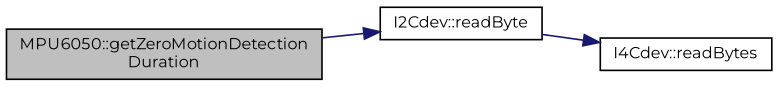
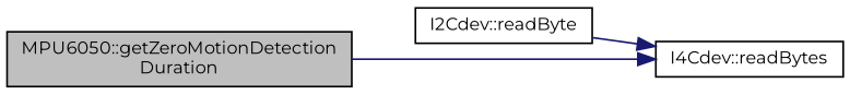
  digraph {
    fontname=Montserrat
    rankdir=LR
    node [color=black fillcolor=white fontname=Montserrat fontsize=10 shape=record style=filled]
    edge [color=midnightblue fontname=Montserrat fontsize=10 labelfontname=Helvetica labelfontsize=10 style=solid]
    n1 [fillcolor=grey75 fontcolor=black height=0.2 label="MPU6050::getZeroMotionDetection\lDuration" width=0.4]
    n2 [height=0.2 label="I2Cdev::readByte" width=0.4]
    n3 [height=0.2 label="I4Cdev::readBytes" width=0.4]
-   n1 -> n2
+   n1 -> n3
    n2 -> n3
  }
